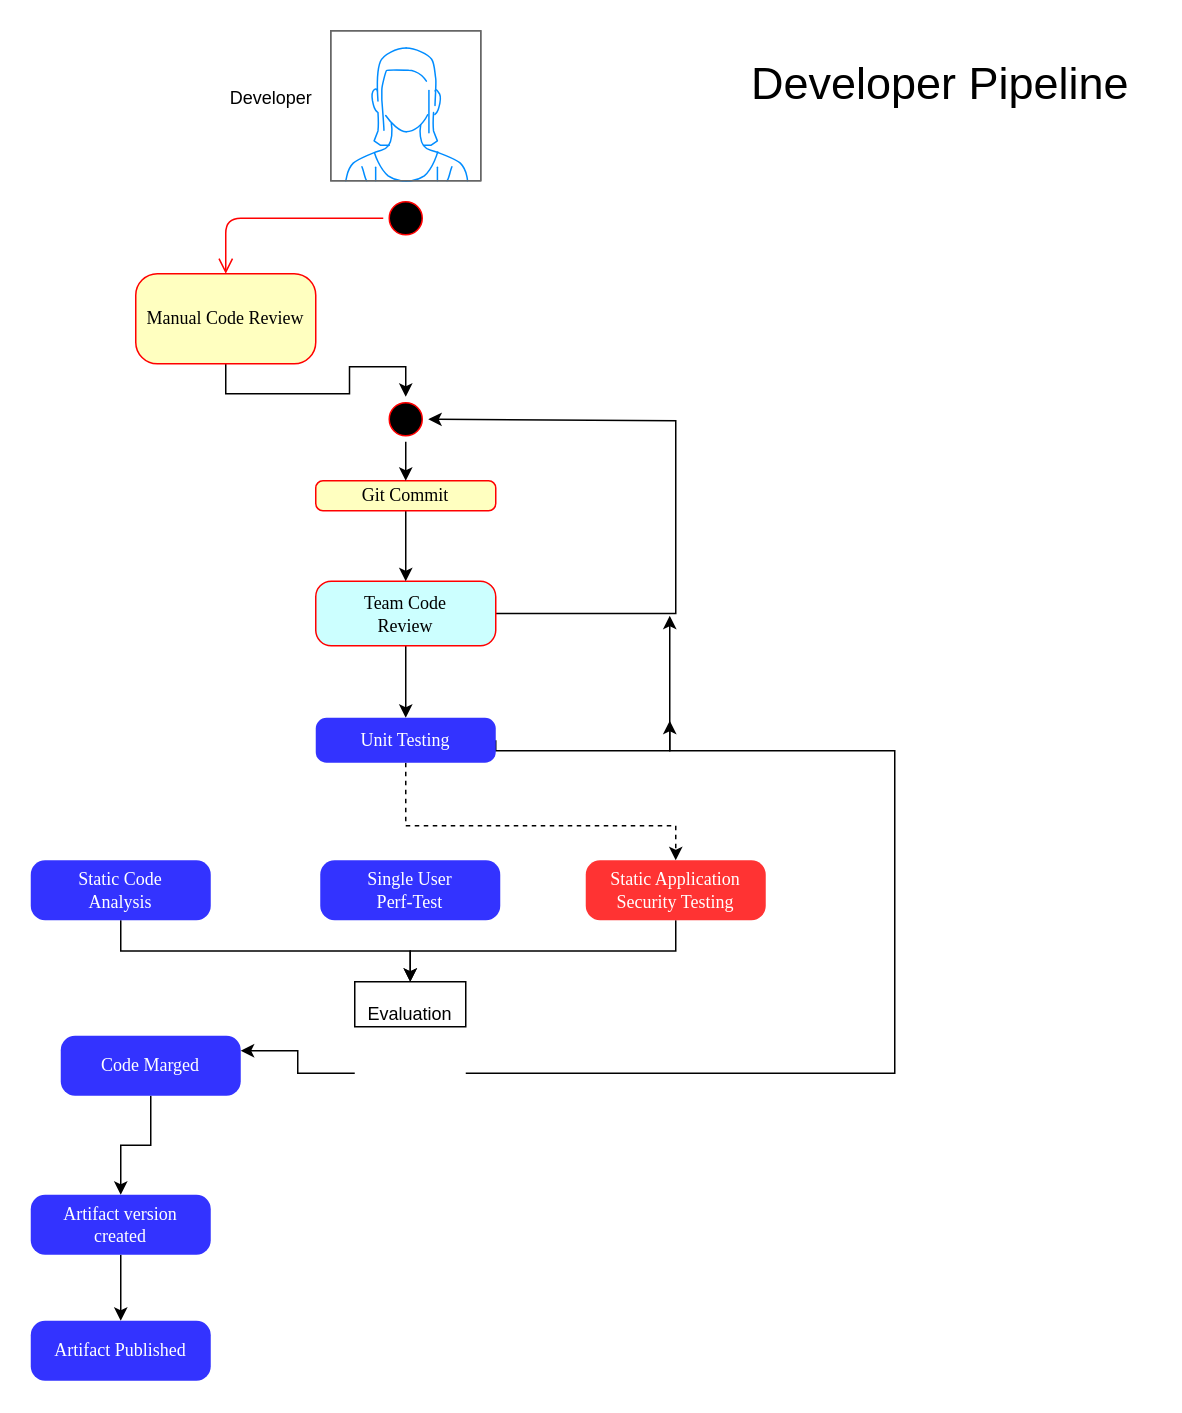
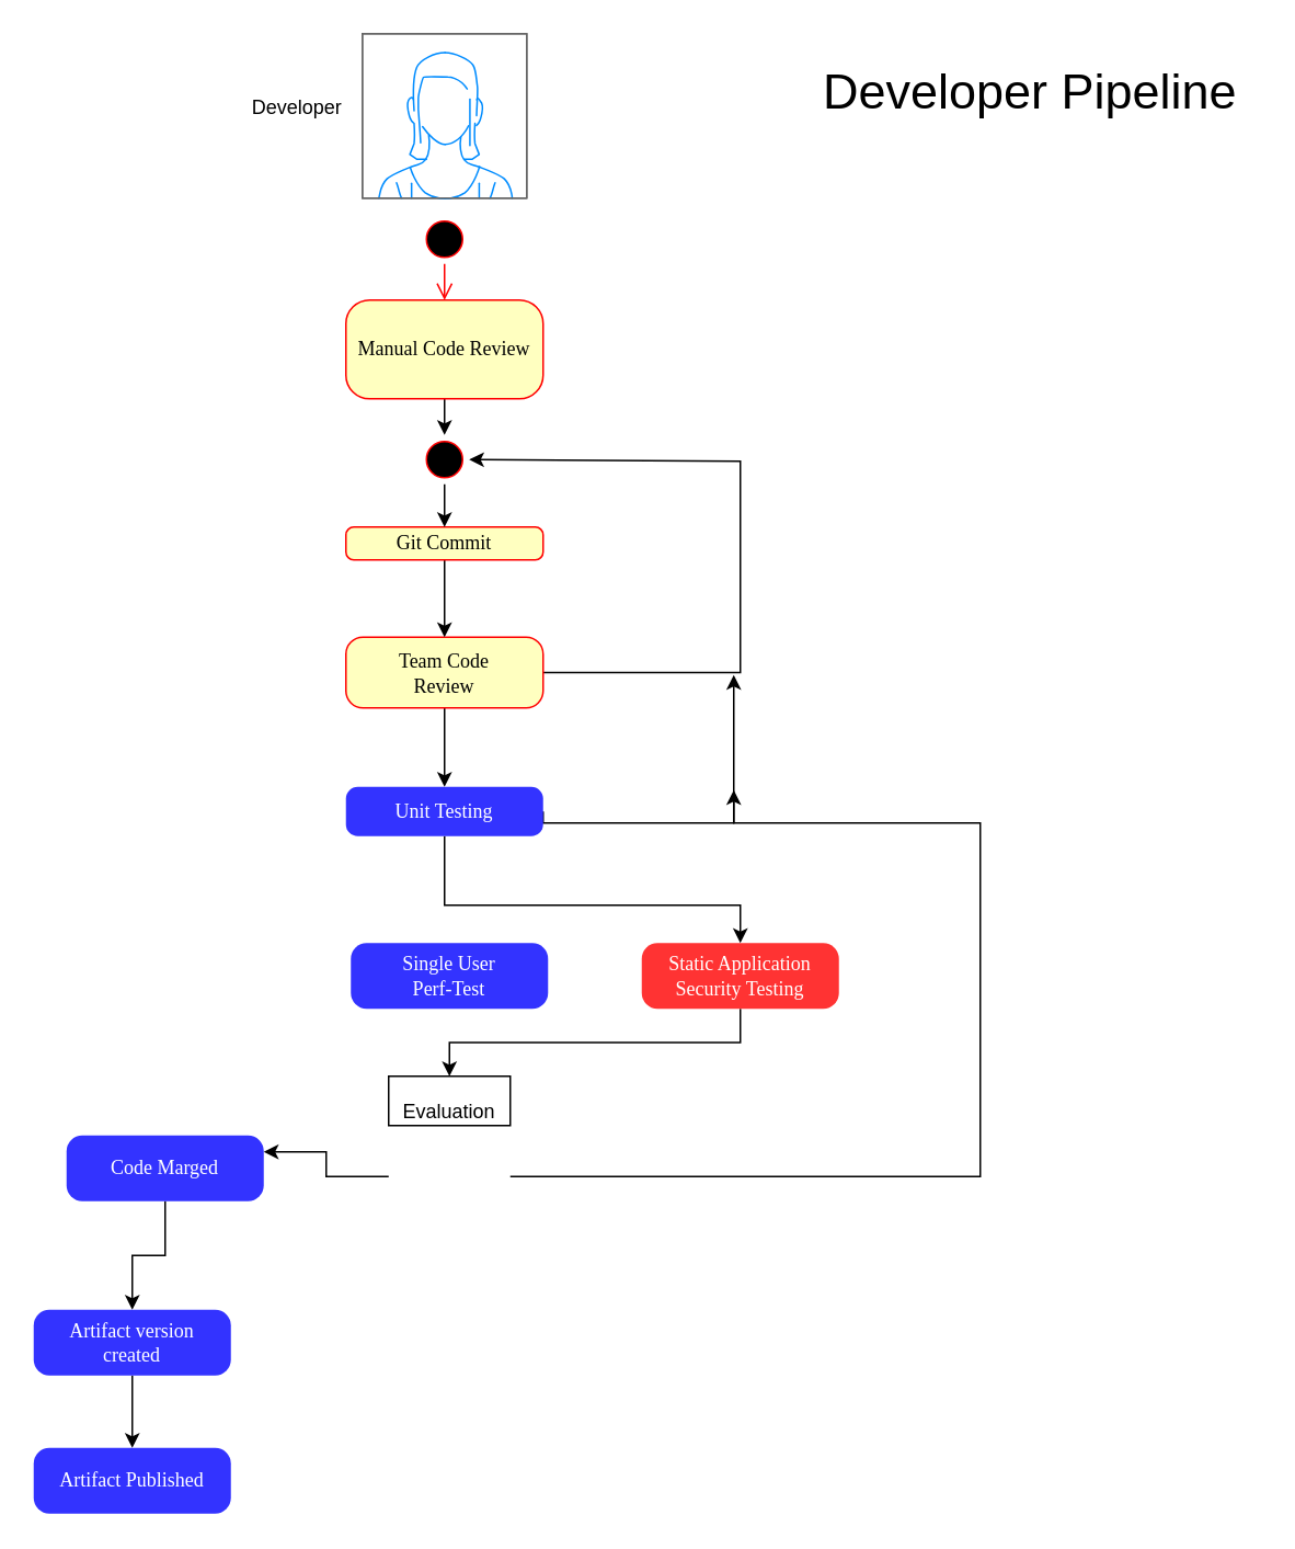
  <mxCell id="0" />
  <mxCell id="1" parent="0" />
  <mxCell id="2" value="" style="ellipse;html=1;shape=startState;fillColor=#000000;strokeColor=#ff0000;rounded=1;shadow=0;comic=0;labelBackgroundColor=none;fontFamily=Verdana;fontSize=12;fontColor=#000000;align=center;direction=south;" parent="1" vertex="1"><mxGeometry x="255" y="130" width="30" height="30" as="geometry" /></mxCell>
  <mxCell id="3" style="edgeStyle=orthogonalEdgeStyle;rounded=0;orthogonalLoop=1;jettySize=auto;html=1;exitX=1;exitY=0.5;exitDx=0;exitDy=0;entryX=0.5;entryY=0;entryDx=0;entryDy=0;" parent="1" source="5" target="19" edge="1"><mxGeometry relative="1" as="geometry"><Array as="points"><mxPoint x="450" y="409" /><mxPoint x="450" y="280" /></Array></mxGeometry></mxCell>
  <mxCell id="4" style="edgeStyle=orthogonalEdgeStyle;rounded=0;orthogonalLoop=1;jettySize=auto;html=1;exitX=0.5;exitY=1;exitDx=0;exitDy=0;entryX=0.5;entryY=0;entryDx=0;entryDy=0;fontSize=30;" parent="1" source="5" target="14" edge="1"><mxGeometry relative="1" as="geometry" /></mxCell>
- <mxCell id="5" value="Team Code&lt;br&gt;Review" style="rounded=1;whiteSpace=wrap;html=1;arcSize=24;fillColor=#CCFFFF;strokeColor=#ff0000;shadow=0;comic=0;labelBackgroundColor=none;fontFamily=Verdana;fontSize=12;fontColor=#000000;align=center;" parent="1" vertex="1"><mxGeometry x="210" y="387" width="120" height="43" as="geometry" /></mxCell>
+ <mxCell id="5" value="Team Code&lt;br&gt;Review" style="rounded=1;whiteSpace=wrap;html=1;arcSize=24;fillColor=#ffffc0;strokeColor=#ff0000;shadow=0;comic=0;labelBackgroundColor=none;fontFamily=Verdana;fontSize=12;fontColor=#000000;align=center;" parent="1" vertex="1"><mxGeometry x="210" y="387" width="120" height="43" as="geometry" /></mxCell>
  <mxCell id="6" style="edgeStyle=orthogonalEdgeStyle;rounded=0;orthogonalLoop=1;jettySize=auto;html=1;exitX=0.5;exitY=1;exitDx=0;exitDy=0;entryX=0;entryY=0.5;entryDx=0;entryDy=0;" parent="1" source="7" target="19" edge="1"><mxGeometry relative="1" as="geometry" /></mxCell>
- <mxCell id="7" value="Manual Code Review" style="rounded=1;whiteSpace=wrap;html=1;arcSize=24;fillColor=#ffffc0;strokeColor=#ff0000;shadow=0;comic=0;labelBackgroundColor=none;fontFamily=Verdana;fontSize=12;fontColor=#000000;align=center;" parent="1" vertex="1"><mxGeometry x="90" y="182" width="120" height="60" as="geometry" /></mxCell>
+ <mxCell id="7" value="Manual Code Review" style="rounded=1;whiteSpace=wrap;html=1;arcSize=24;fillColor=#ffffc0;strokeColor=#ff0000;shadow=0;comic=0;labelBackgroundColor=none;fontFamily=Verdana;fontSize=12;fontColor=#000000;align=center;" parent="1" vertex="1"><mxGeometry x="210" y="182" width="120" height="60" as="geometry" /></mxCell>
  <mxCell id="8" style="edgeStyle=orthogonalEdgeStyle;rounded=0;orthogonalLoop=1;jettySize=auto;html=1;exitX=0.5;exitY=1;exitDx=0;exitDy=0;entryX=0.5;entryY=0;entryDx=0;entryDy=0;" parent="1" source="9" target="5" edge="1"><mxGeometry relative="1" as="geometry" /></mxCell>
  <mxCell id="9" value="Git Commit" style="rounded=1;whiteSpace=wrap;html=1;arcSize=24;fillColor=#ffffc0;strokeColor=#ff0000;shadow=0;comic=0;labelBackgroundColor=none;fontFamily=Verdana;fontSize=12;fontColor=#000000;align=center;" parent="1" vertex="1"><mxGeometry x="210" y="320" width="120" height="20" as="geometry" /></mxCell>
- <mxCell id="10" style="edgeStyle=orthogonalEdgeStyle;rounded=0;orthogonalLoop=1;jettySize=auto;html=1;exitX=0.5;exitY=1;exitDx=0;exitDy=0;fontSize=10;fontColor=none;" parent="1" source="11" target="31" edge="1"><mxGeometry relative="1" as="geometry" /></mxCell>
- <mxCell id="11" value="Static Code&lt;br&gt;Analysis" style="rounded=1;whiteSpace=wrap;html=1;arcSize=24;fillColor=#3333FF;strokeColor=none;shadow=0;comic=0;labelBackgroundColor=none;fontFamily=Verdana;fontSize=12;fontColor=#FFFFFF;align=center;" parent="1" vertex="1"><mxGeometry x="20" y="573" width="120" height="40" as="geometry" /></mxCell>
- <mxCell id="12" style="edgeStyle=orthogonalEdgeStyle;rounded=0;orthogonalLoop=1;jettySize=auto;html=1;exitX=0.5;exitY=1;exitDx=0;exitDy=0;entryX=0.5;entryY=0;entryDx=0;entryDy=0;fontSize=30;fontColor=none;dashed=1;" parent="1" source="14" target="24" edge="1"><mxGeometry relative="1" as="geometry"><Array as="points"><mxPoint x="270" y="550" /><mxPoint x="450" y="550" /></Array></mxGeometry></mxCell>
+ <mxCell id="12" style="edgeStyle=orthogonalEdgeStyle;rounded=0;orthogonalLoop=1;jettySize=auto;html=1;exitX=0.5;exitY=1;exitDx=0;exitDy=0;entryX=0.5;entryY=0;entryDx=0;entryDy=0;fontSize=30;fontColor=none;" parent="1" source="14" target="24" edge="1"><mxGeometry relative="1" as="geometry"><Array as="points"><mxPoint x="270" y="550" /><mxPoint x="450" y="550" /></Array></mxGeometry></mxCell>
  <mxCell id="13" style="edgeStyle=orthogonalEdgeStyle;rounded=0;orthogonalLoop=1;jettySize=auto;html=1;exitX=1;exitY=0.5;exitDx=0;exitDy=0;fontSize=30;fontColor=none;" parent="1" source="14" edge="1"><mxGeometry relative="1" as="geometry"><mxPoint x="446" y="410" as="targetPoint" /><Array as="points"><mxPoint x="330" y="500" /><mxPoint x="446" y="500" /></Array></mxGeometry></mxCell>
  <mxCell id="14" value="&lt;font color=&quot;#ffffff&quot;&gt;Unit Testing&lt;/font&gt;" style="rounded=1;whiteSpace=wrap;html=1;arcSize=24;fillColor=#3333FF;strokeColor=none;shadow=0;comic=0;labelBackgroundColor=none;fontFamily=Verdana;fontSize=12;fontColor=#000000;align=center;" parent="1" vertex="1"><mxGeometry x="210" y="478" width="120" height="30" as="geometry" /></mxCell>
  <mxCell id="15" style="edgeStyle=orthogonalEdgeStyle;html=1;labelBackgroundColor=none;endArrow=open;endSize=8;strokeColor=#ff0000;fontFamily=Verdana;fontSize=12;align=left;" parent="1" source="2" target="7" edge="1"><mxGeometry relative="1" as="geometry" /></mxCell>
  <mxCell id="16" value="" style="verticalLabelPosition=bottom;shadow=0;dashed=0;align=center;html=1;verticalAlign=top;strokeWidth=1;shape=mxgraph.mockup.containers.userFemale;strokeColor=#666666;strokeColor2=#008cff;" parent="1" vertex="1"><mxGeometry x="220" y="20" width="100" height="100" as="geometry" /></mxCell>
  <mxCell id="17" value="Developer" style="text;html=1;align=center;verticalAlign=middle;resizable=0;points=[];autosize=1;strokeColor=none;fillColor=none;" parent="1" vertex="1"><mxGeometry x="140" y="50" width="80" height="30" as="geometry" /></mxCell>
  <mxCell id="18" style="edgeStyle=orthogonalEdgeStyle;rounded=0;orthogonalLoop=1;jettySize=auto;html=1;exitX=1;exitY=0.5;exitDx=0;exitDy=0;entryX=0.5;entryY=0;entryDx=0;entryDy=0;" parent="1" source="19" target="9" edge="1"><mxGeometry relative="1" as="geometry" /></mxCell>
  <mxCell id="19" value="" style="ellipse;html=1;shape=startState;fillColor=#000000;strokeColor=#ff0000;rounded=1;shadow=0;comic=0;labelBackgroundColor=none;fontFamily=Verdana;fontSize=12;fontColor=#000000;align=center;direction=south;" parent="1" vertex="1"><mxGeometry x="255" y="264" width="30" height="30" as="geometry" /></mxCell>
  <mxCell id="20" value="Developer Pipeline" style="text;html=1;align=center;verticalAlign=middle;resizable=0;points=[];autosize=1;strokeColor=none;fillColor=none;fontSize=30;" parent="1" vertex="1"><mxGeometry x="486" y="30" width="280" height="50" as="geometry" /></mxCell>
  <mxCell id="21" value="" style="shape=image;html=1;verticalAlign=top;verticalLabelPosition=bottom;labelBackgroundColor=#ffffff;imageAspect=0;aspect=fixed;image=https://cdn1.iconfinder.com/data/icons/DarkGlass_Reworked/128x128/actions/stop.png;strokeColor=#33FF33;strokeWidth=1;fontSize=30;fontColor=none;fillColor=#FF3333;" parent="1" vertex="1"><mxGeometry x="371" y="377" width="30" height="30" as="geometry" /></mxCell>
  <mxCell id="22" value="" style="shape=image;html=1;verticalAlign=top;verticalLabelPosition=bottom;labelBackgroundColor=#ffffff;imageAspect=0;aspect=fixed;image=https://cdn1.iconfinder.com/data/icons/nuvola2/48x48/actions/button_ok.png;strokeColor=#33FF33;strokeWidth=1;fontSize=30;fontColor=none;fillColor=#FF3333;" parent="1" vertex="1"><mxGeometry x="280" y="440" width="30" height="30" as="geometry" /></mxCell>
  <mxCell id="23" style="edgeStyle=orthogonalEdgeStyle;rounded=0;orthogonalLoop=1;jettySize=auto;html=1;exitX=0.5;exitY=1;exitDx=0;exitDy=0;entryX=0.5;entryY=0;entryDx=0;entryDy=0;fontSize=10;fontColor=none;" parent="1" source="24" target="31" edge="1"><mxGeometry relative="1" as="geometry" /></mxCell>
  <mxCell id="24" value="Static Application&lt;br&gt;Security Testing" style="rounded=1;whiteSpace=wrap;html=1;arcSize=24;fillColor=#ff3333;strokeColor=none;shadow=0;comic=0;labelBackgroundColor=none;fontFamily=Verdana;fontSize=12;fontColor=#FFFFFF;align=center;" parent="1" vertex="1"><mxGeometry x="390" y="573" width="120" height="40" as="geometry" /></mxCell>
  <mxCell id="25" value="" style="shape=image;html=1;verticalAlign=top;verticalLabelPosition=bottom;labelBackgroundColor=#ffffff;imageAspect=0;aspect=fixed;image=https://cdn1.iconfinder.com/data/icons/nuvola2/48x48/actions/button_ok.png;strokeColor=#33FF33;strokeWidth=1;fontSize=30;fontColor=none;fillColor=#FF3333;" parent="1" vertex="1"><mxGeometry x="280" y="511" width="30" height="30" as="geometry" /></mxCell>
  <mxCell id="26" value="" style="shape=image;html=1;verticalAlign=top;verticalLabelPosition=bottom;labelBackgroundColor=#ffffff;imageAspect=0;aspect=fixed;image=https://cdn1.iconfinder.com/data/icons/DarkGlass_Reworked/128x128/actions/stop.png;strokeColor=#33FF33;strokeWidth=1;fontSize=30;fontColor=none;fillColor=#FF3333;" parent="1" vertex="1"><mxGeometry x="371" y="460" width="30" height="30" as="geometry" /></mxCell>
  <mxCell id="27" style="edgeStyle=orthogonalEdgeStyle;rounded=0;orthogonalLoop=1;jettySize=auto;html=1;exitX=0;exitY=0.5;exitDx=0;exitDy=0;fontSize=12;fontColor=#FFFFFF;entryX=1;entryY=0.25;entryDx=0;entryDy=0;" parent="1" source="28" target="33" edge="1"><mxGeometry relative="1" as="geometry"><mxPoint x="156" y="715" as="targetPoint" /></mxGeometry></mxCell>
  <mxCell id="28" value="" style="shape=image;html=1;verticalAlign=top;verticalLabelPosition=bottom;labelBackgroundColor=#ffffff;imageAspect=0;aspect=fixed;image=https://cdn1.iconfinder.com/data/icons/nuvola2/48x48/actions/button_ok.png;strokeColor=#33FF33;strokeWidth=1;fontSize=30;fontColor=none;fillColor=#FF3333;" parent="1" vertex="1"><mxGeometry x="236" y="700" width="30" height="30" as="geometry" /></mxCell>
  <mxCell id="29" style="edgeStyle=orthogonalEdgeStyle;rounded=0;orthogonalLoop=1;jettySize=auto;html=1;exitX=1;exitY=0.5;exitDx=0;exitDy=0;fontSize=12;fontColor=#FFFFFF;" parent="1" source="30" edge="1"><mxGeometry relative="1" as="geometry"><mxPoint x="446" y="480" as="targetPoint" /><Array as="points"><mxPoint x="596" y="715" /><mxPoint x="596" y="500" /><mxPoint x="446" y="500" /></Array></mxGeometry></mxCell>
  <mxCell id="30" value="" style="shape=image;html=1;verticalAlign=top;verticalLabelPosition=bottom;labelBackgroundColor=#ffffff;imageAspect=0;aspect=fixed;image=https://cdn1.iconfinder.com/data/icons/DarkGlass_Reworked/128x128/actions/stop.png;strokeColor=#33FF33;strokeWidth=1;fontSize=30;fontColor=none;fillColor=#FF3333;" parent="1" vertex="1"><mxGeometry x="280" y="700" width="30" height="30" as="geometry" /></mxCell>
  <mxCell id="31" value="&lt;font style=&quot;font-size: 12px;&quot;&gt;Evaluation&lt;/font&gt;" style="rounded=0;whiteSpace=wrap;html=1;labelBackgroundColor=none;strokeColor=#000000;strokeWidth=1;fontSize=30;fontColor=none;fillColor=#FFFFFF;" parent="1" vertex="1"><mxGeometry x="236" y="654" width="74" height="30" as="geometry" /></mxCell>
  <mxCell id="32" style="edgeStyle=orthogonalEdgeStyle;rounded=0;orthogonalLoop=1;jettySize=auto;html=1;exitX=0.5;exitY=1;exitDx=0;exitDy=0;entryX=0.5;entryY=0;entryDx=0;entryDy=0;fontSize=12;fontColor=#FFFFFF;" parent="1" source="33" target="35" edge="1"><mxGeometry relative="1" as="geometry" /></mxCell>
  <mxCell id="33" value="Code Marged" style="rounded=1;whiteSpace=wrap;html=1;arcSize=24;fillColor=#3333FF;strokeColor=none;shadow=0;comic=0;labelBackgroundColor=none;fontFamily=Verdana;fontSize=12;fontColor=#FFFFFF;align=center;" parent="1" vertex="1"><mxGeometry x="40" y="690" width="120" height="40" as="geometry" /></mxCell>
  <mxCell id="34" style="edgeStyle=orthogonalEdgeStyle;rounded=0;orthogonalLoop=1;jettySize=auto;html=1;exitX=0.5;exitY=1;exitDx=0;exitDy=0;fontSize=12;fontColor=#FFFFFF;" parent="1" source="35" target="36" edge="1"><mxGeometry relative="1" as="geometry" /></mxCell>
  <mxCell id="35" value="Artifact version&lt;br&gt;created" style="rounded=1;whiteSpace=wrap;html=1;arcSize=24;fillColor=#3333FF;strokeColor=none;shadow=0;comic=0;labelBackgroundColor=none;fontFamily=Verdana;fontSize=12;fontColor=#FFFFFF;align=center;" parent="1" vertex="1"><mxGeometry x="20" y="796" width="120" height="40" as="geometry" /></mxCell>
  <mxCell id="36" value="Artifact Published" style="rounded=1;whiteSpace=wrap;html=1;arcSize=24;fillColor=#3333FF;strokeColor=none;shadow=0;comic=0;labelBackgroundColor=none;fontFamily=Verdana;fontSize=12;fontColor=#FFFFFF;align=center;" parent="1" vertex="1"><mxGeometry x="20" y="880" width="120" height="40" as="geometry" /></mxCell>
  <mxCell id="37" value="Single User&lt;br&gt;Perf-Test" style="rounded=1;whiteSpace=wrap;html=1;arcSize=24;fillColor=#3333FF;strokeColor=none;shadow=0;comic=0;labelBackgroundColor=none;fontFamily=Verdana;fontSize=12;fontColor=#FFFFFF;align=center;" parent="1" vertex="1"><mxGeometry x="213" y="573" width="120" height="40" as="geometry" /></mxCell>
